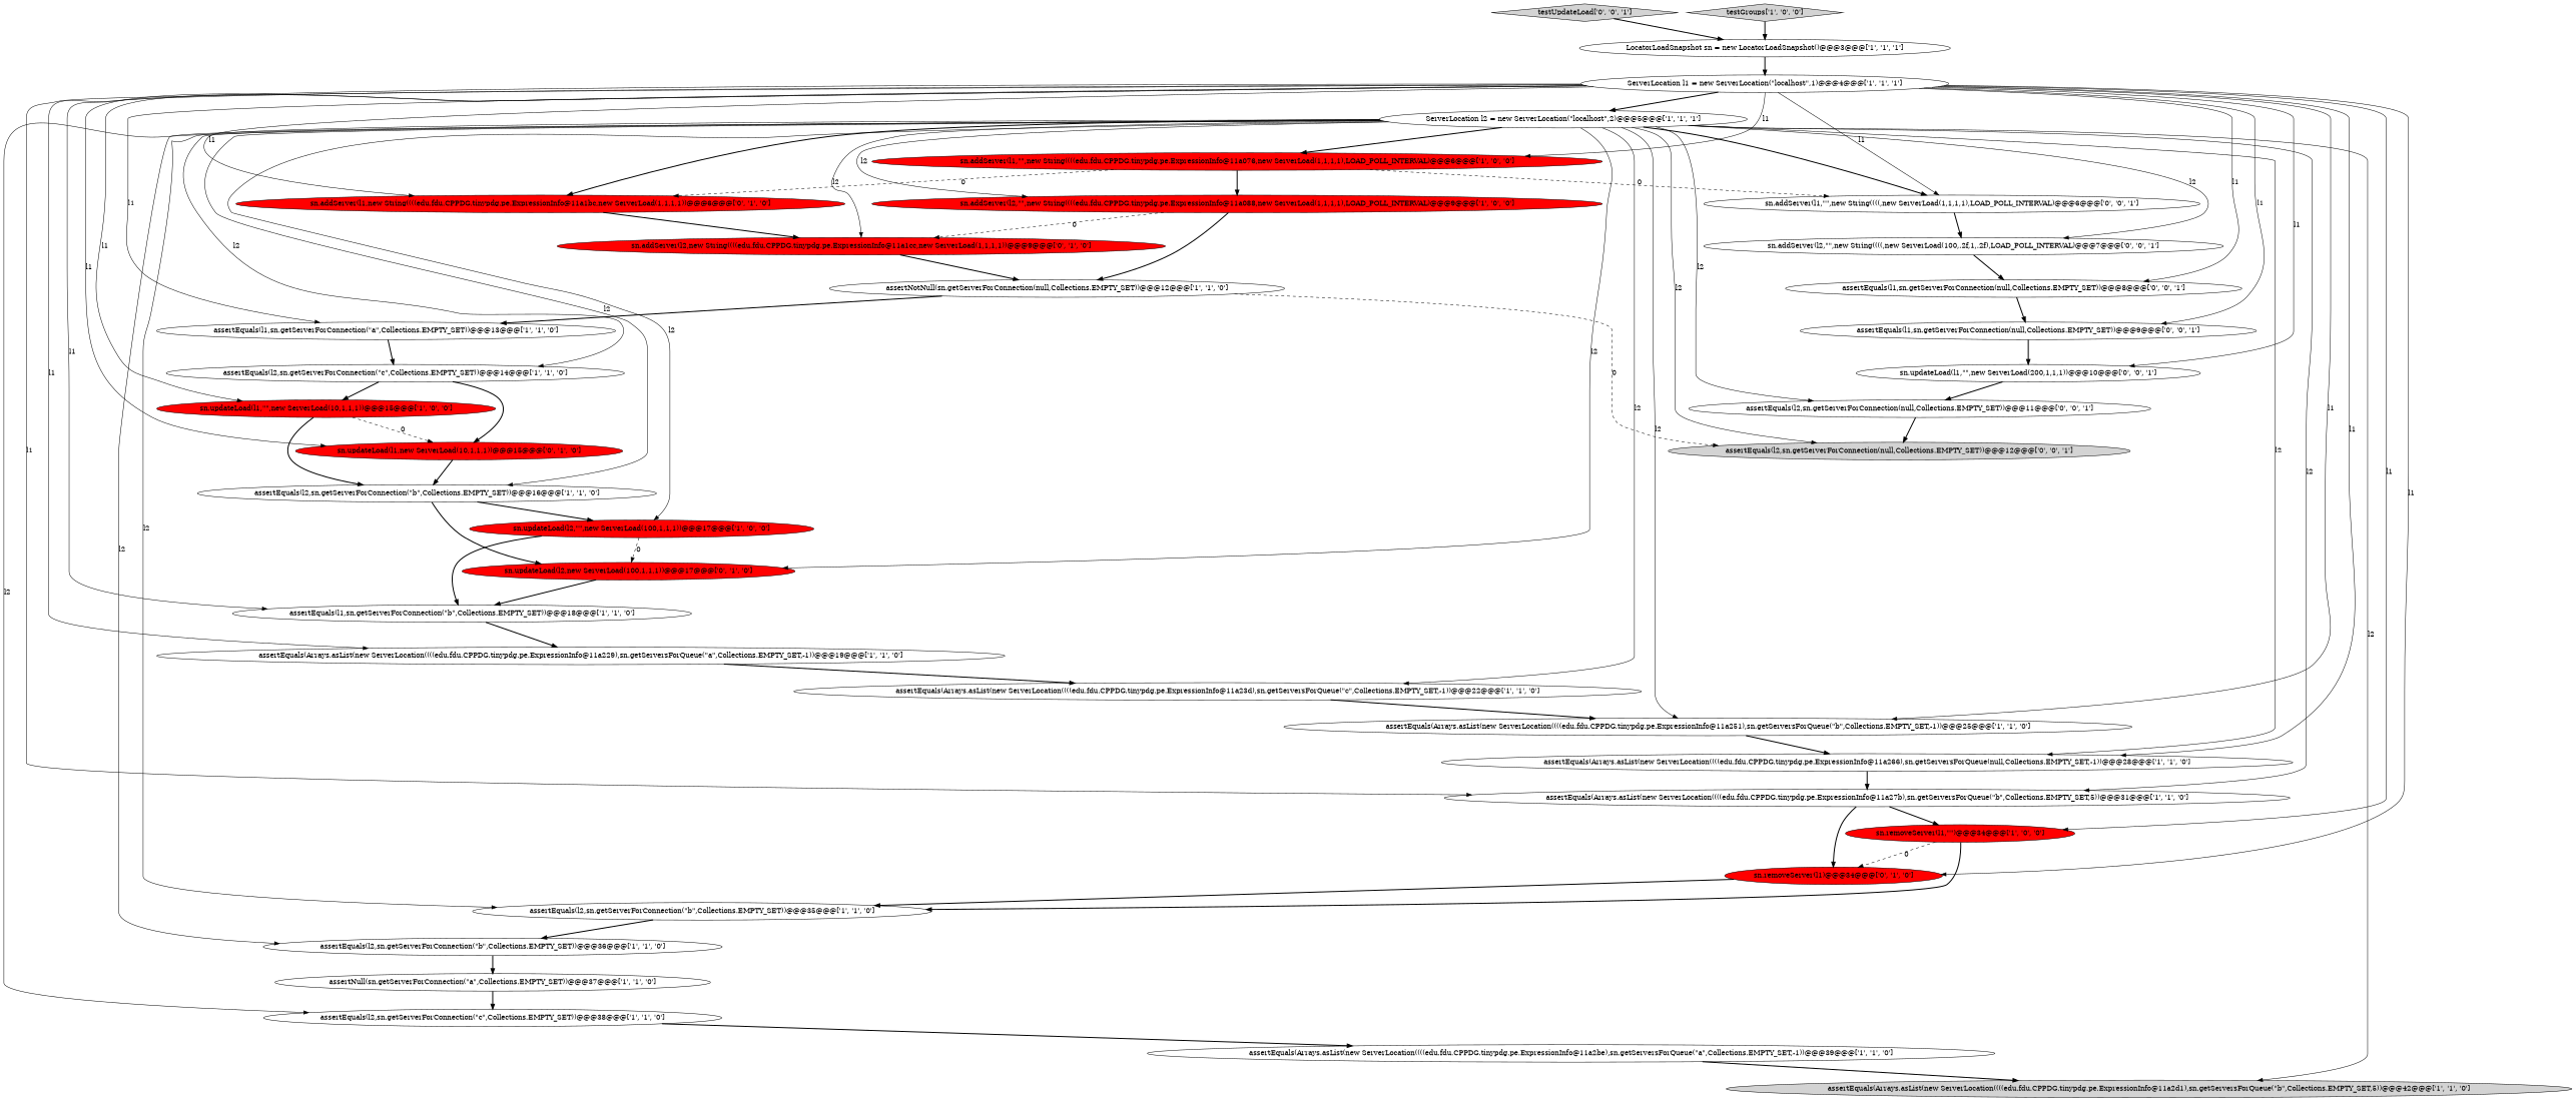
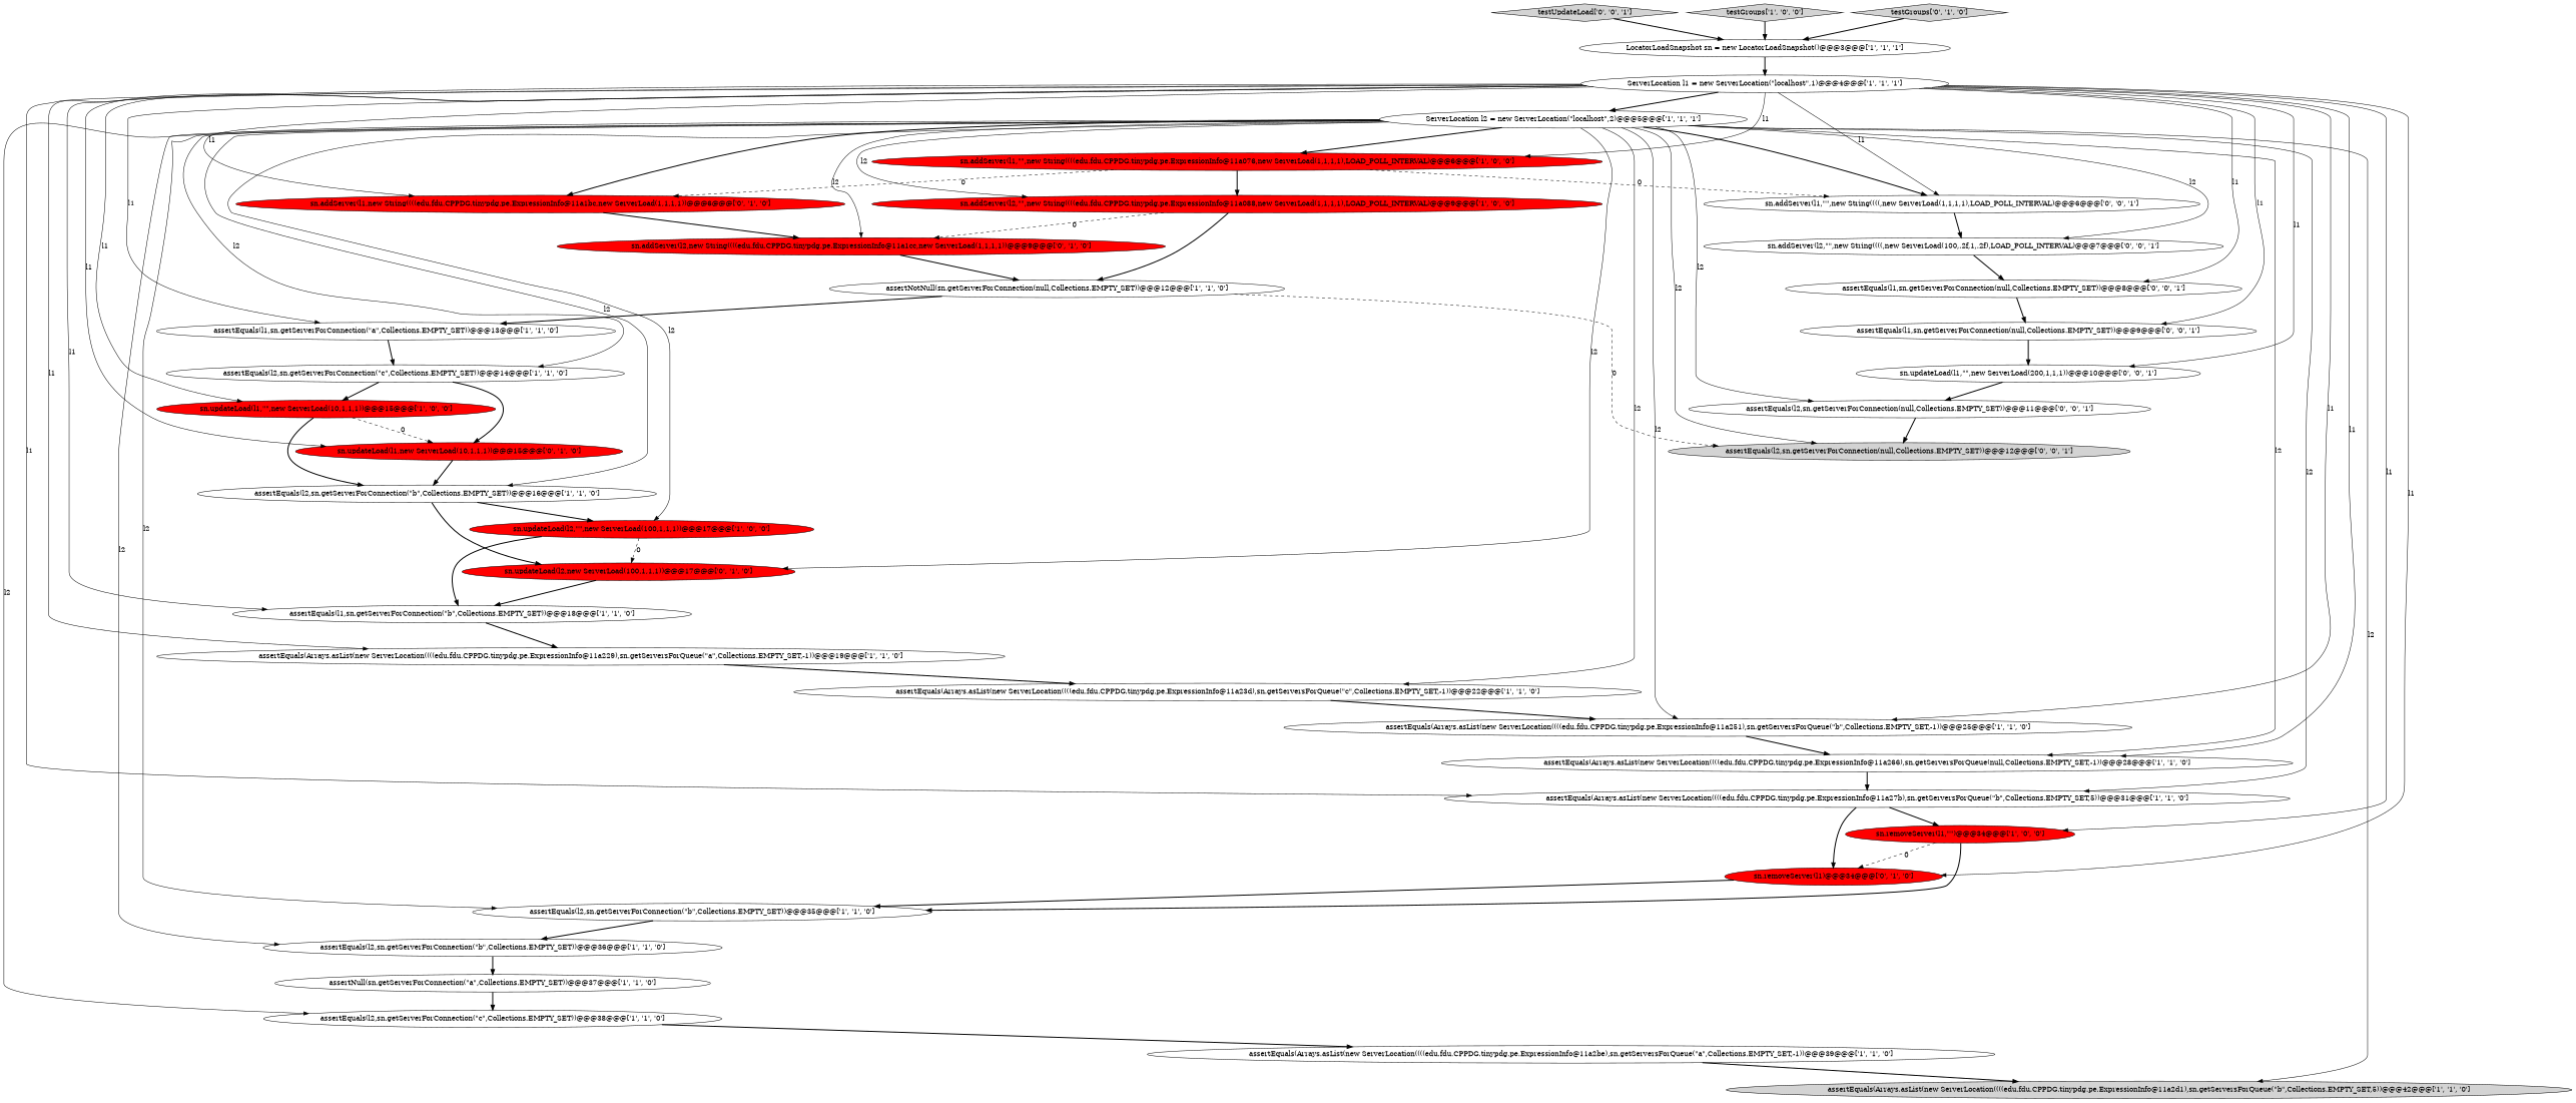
  digraph {
    fontname="DejaVu Serif"
    node [fillcolor=white shape=ellipse style=filled fontname="DejaVu Serif"]
    edge [style=bold fontname="DejaVu Serif"]
    n1 [fillcolor=red label="sn.updateLoad(l2,new ServerLoad(100,1,1,1))@@@17@@@['0', '1', '0']"]
    n2 [label="assertEquals(l1,sn.getServerForConnection(\"b\",Collections.EMPTY_SET))@@@18@@@['1', '1', '0']"]
    n3 [label="ServerLocation l2 = new ServerLocation(\"localhost\",2)@@@5@@@['1', '1', '1']"]
    n4 [label="assertEquals(l2,sn.getServerForConnection(\"b\",Collections.EMPTY_SET))@@@35@@@['1', '1', '0']"]
    n5 [label="assertEquals(Arrays.asList(new ServerLocation((((edu.fdu.CPPDG.tinypdg.pe.ExpressionInfo@11a251),sn.getServersForQueue(\"b\",Collections.EMPTY_SET,-1))@@@25@@@['1', '1', '0']"]
    n6 [fillcolor=red label="sn.updateLoad(l2,\"\",new ServerLoad(100,1,1,1))@@@17@@@['1', '0', '0']"]
    n7 [fillcolor=red label="sn.addServer(l2,new String((((edu.fdu.CPPDG.tinypdg.pe.ExpressionInfo@11a1cc,new ServerLoad(1,1,1,1))@@@9@@@['0', '1', '0']"]
    n8 [label="assertEquals(l2,sn.getServerForConnection(\"b\",Collections.EMPTY_SET))@@@16@@@['1', '1', '0']"]
    n9 [fillcolor=red label="sn.addServer(l1,\"\",new String((((edu.fdu.CPPDG.tinypdg.pe.ExpressionInfo@11a076,new ServerLoad(1,1,1,1),LOAD_POLL_INTERVAL)@@@6@@@['1', '0', '0']"]
    n10 [label="assertEquals(l2,sn.getServerForConnection(\"c\",Collections.EMPTY_SET))@@@14@@@['1', '1', '0']"]
    n11 [label="assertEquals(Arrays.asList(new ServerLocation((((edu.fdu.CPPDG.tinypdg.pe.ExpressionInfo@11a23d),sn.getServersForQueue(\"c\",Collections.EMPTY_SET,-1))@@@22@@@['1', '1', '0']"]
    n12 [label="assertEquals(l2,sn.getServerForConnection(\"c\",Collections.EMPTY_SET))@@@38@@@['1', '1', '0']"]
    n13 [fillcolor=red label="sn.addServer(l1,new String((((edu.fdu.CPPDG.tinypdg.pe.ExpressionInfo@11a1bc,new ServerLoad(1,1,1,1))@@@6@@@['0', '1', '0']"]
    n14 [fillcolor=red label="sn.addServer(l2,\"\",new String((((edu.fdu.CPPDG.tinypdg.pe.ExpressionInfo@11a088,new ServerLoad(1,1,1,1),LOAD_POLL_INTERVAL)@@@9@@@['1', '0', '0']"]
    n15 [label="assertEquals(Arrays.asList(new ServerLocation((((edu.fdu.CPPDG.tinypdg.pe.ExpressionInfo@11a266),sn.getServersForQueue(null,Collections.EMPTY_SET,-1))@@@28@@@['1', '1', '0']"]
    n16 [fillcolor=lightgray label="assertEquals(Arrays.asList(new ServerLocation((((edu.fdu.CPPDG.tinypdg.pe.ExpressionInfo@11a2d1),sn.getServersForQueue(\"b\",Collections.EMPTY_SET,5))@@@42@@@['1', '1', '0']"]
    n17 [label="assertEquals(l2,sn.getServerForConnection(\"b\",Collections.EMPTY_SET))@@@36@@@['1', '1', '0']"]
    n18 [label="assertEquals(Arrays.asList(new ServerLocation((((edu.fdu.CPPDG.tinypdg.pe.ExpressionInfo@11a27b),sn.getServersForQueue(\"b\",Collections.EMPTY_SET,5))@@@31@@@['1', '1', '0']"]
    n19 [label="sn.addServer(l2,\"\",new String((((,new ServerLoad(100,.2f,1,.2f),LOAD_POLL_INTERVAL)@@@7@@@['0', '0', '1']"]
    n20 [fillcolor=lightgray label="assertEquals(l2,sn.getServerForConnection(null,Collections.EMPTY_SET))@@@12@@@['0', '0', '1']"]
    n21 [label="assertEquals(l2,sn.getServerForConnection(null,Collections.EMPTY_SET))@@@11@@@['0', '0', '1']"]
    n22 [label="sn.addServer(l1,\"\",new String((((,new ServerLoad(1,1,1,1),LOAD_POLL_INTERVAL)@@@6@@@['0', '0', '1']"]
    n23 [label="assertNull(sn.getServerForConnection(\"a\",Collections.EMPTY_SET))@@@37@@@['1', '1', '0']"]
    n24 [label="assertEquals(l1,sn.getServerForConnection(\"a\",Collections.EMPTY_SET))@@@13@@@['1', '1', '0']"]
    n25 [label="ServerLocation l1 = new ServerLocation(\"localhost\",1)@@@4@@@['1', '1', '1']"]
    n26 [label="assertEquals(Arrays.asList(new ServerLocation((((edu.fdu.CPPDG.tinypdg.pe.ExpressionInfo@11a229),sn.getServersForQueue(\"a\",Collections.EMPTY_SET,-1))@@@19@@@['1', '1', '0']"]
    n27 [fillcolor=red label="sn.removeServer(l1,\"\")@@@34@@@['1', '0', '0']"]
    n28 [label="sn.updateLoad(l1,\"\",new ServerLoad(200,1,1,1))@@@10@@@['0', '0', '1']"]
    n29 [fillcolor=red label="sn.updateLoad(l1,new ServerLoad(10,1,1,1))@@@15@@@['0', '1', '0']"]
    n30 [fillcolor=red label="sn.updateLoad(l1,\"\",new ServerLoad(10,1,1,1))@@@15@@@['1', '0', '0']"]
    n31 [fillcolor=red label="sn.removeServer(l1)@@@34@@@['0', '1', '0']"]
    n32 [label="assertEquals(l1,sn.getServerForConnection(null,Collections.EMPTY_SET))@@@9@@@['0', '0', '1']"]
    n33 [label="assertEquals(l1,sn.getServerForConnection(null,Collections.EMPTY_SET))@@@8@@@['0', '0', '1']"]
    n34 [label="assertNotNull(sn.getServerForConnection(null,Collections.EMPTY_SET))@@@12@@@['1', '1', '0']"]
    n35 [fillcolor=lightgray label="testUpdateLoad['0', '0', '1']" shape=diamond]
    n36 [label="LocatorLoadSnapshot sn = new LocatorLoadSnapshot()@@@3@@@['1', '1', '1']"]
    n37 [label="assertEquals(Arrays.asList(new ServerLocation((((edu.fdu.CPPDG.tinypdg.pe.ExpressionInfo@11a2be),sn.getServersForQueue(\"a\",Collections.EMPTY_SET,-1))@@@39@@@['1', '1', '0']"]
    n38 [fillcolor=lightgray label="testGroups['1', '0', '0']" shape=diamond]
+   n39 [fillcolor=lightgray label="testGroups['0', '1', '0']" shape=diamond]
    n1 -> n2
    n2 -> n26
    n3 -> n1 [label=l2 style=solid]
    n3 -> n4 [label=l2 style=solid]
    n3 -> n5 [label=l2 style=solid]
    n3 -> n6 [label=l2 style=solid]
    n3 -> n7 [label=l2 style=solid]
    n3 -> n8 [label=l2 style=solid]
    n3 -> n9
    n3 -> n10 [label=l2 style=solid]
    n3 -> n11 [label=l2 style=solid]
    n3 -> n12 [label=l2 style=solid]
    n3 -> n13
    n3 -> n14 [label=l2 style=solid]
    n3 -> n15 [label=l2 style=solid]
    n3 -> n16 [label=l2 style=solid]
    n3 -> n17 [label=l2 style=solid]
    n3 -> n18 [label=l2 style=solid]
    n3 -> n19 [label=l2 style=solid]
    n3 -> n20 [label=l2 style=solid]
    n3 -> n21 [label=l2 style=solid]
    n3 -> n22
    n4 -> n17
    n5 -> n15
    n6 -> n1 [label=0 style=dashed]
    n6 -> n2
    n7 -> n34
    n8 -> n1
    n8 -> n6
    n9 -> n13 [label=0 style=dashed]
    n9 -> n14
    n9 -> n22 [label=0 style=dashed]
    n10 -> n29
    n10 -> n30
    n11 -> n5
    n12 -> n37
    n13 -> n7
    n14 -> n7 [label=0 style=dashed]
    n14 -> n34
    n15 -> n18
    n17 -> n23
    n18 -> n27
    n18 -> n31
    n19 -> n33
    n21 -> n20
    n22 -> n19
    n23 -> n12
    n24 -> n10
    n25 -> n2 [label=l1 style=solid]
    n25 -> n3
    n25 -> n5 [label=l1 style=solid]
    n25 -> n9 [label=l1 style=solid]
    n25 -> n13 [label=l1 style=solid]
    n25 -> n15 [label=l1 style=solid]
    n25 -> n18 [label=l1 style=solid]
    n25 -> n22 [label=l1 style=solid]
    n25 -> n24 [label=l1 style=solid]
    n25 -> n26 [label=l1 style=solid]
    n25 -> n27 [label=l1 style=solid]
    n25 -> n28 [label=l1 style=solid]
    n25 -> n29 [label=l1 style=solid]
    n25 -> n30 [label=l1 style=solid]
    n25 -> n31 [label=l1 style=solid]
    n25 -> n32 [label=l1 style=solid]
    n25 -> n33 [label=l1 style=solid]
    n26 -> n11
    n27 -> n4
    n27 -> n31 [label=0 style=dashed]
    n28 -> n21
    n29 -> n8
    n30 -> n8
    n30 -> n29 [label=0 style=dashed]
    n31 -> n4
    n32 -> n28
    n33 -> n32
    n34 -> n20 [label=0 style=dashed]
    n34 -> n24
    n35 -> n36
    n36 -> n25
    n37 -> n16
    n38 -> n36
+   n39 -> n36
  }
